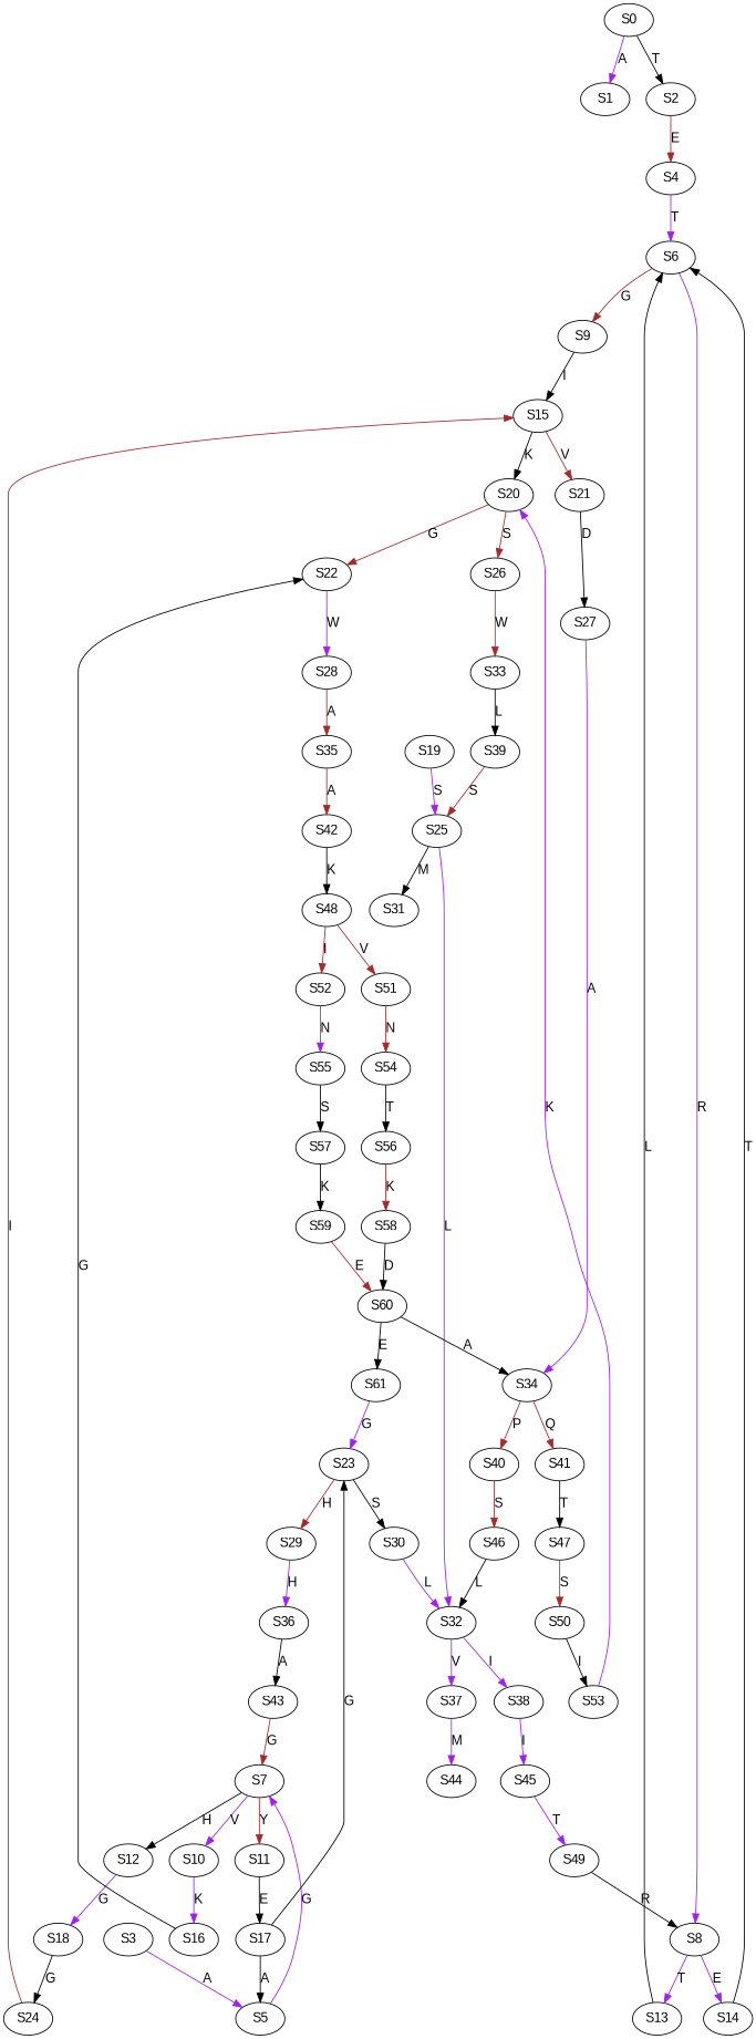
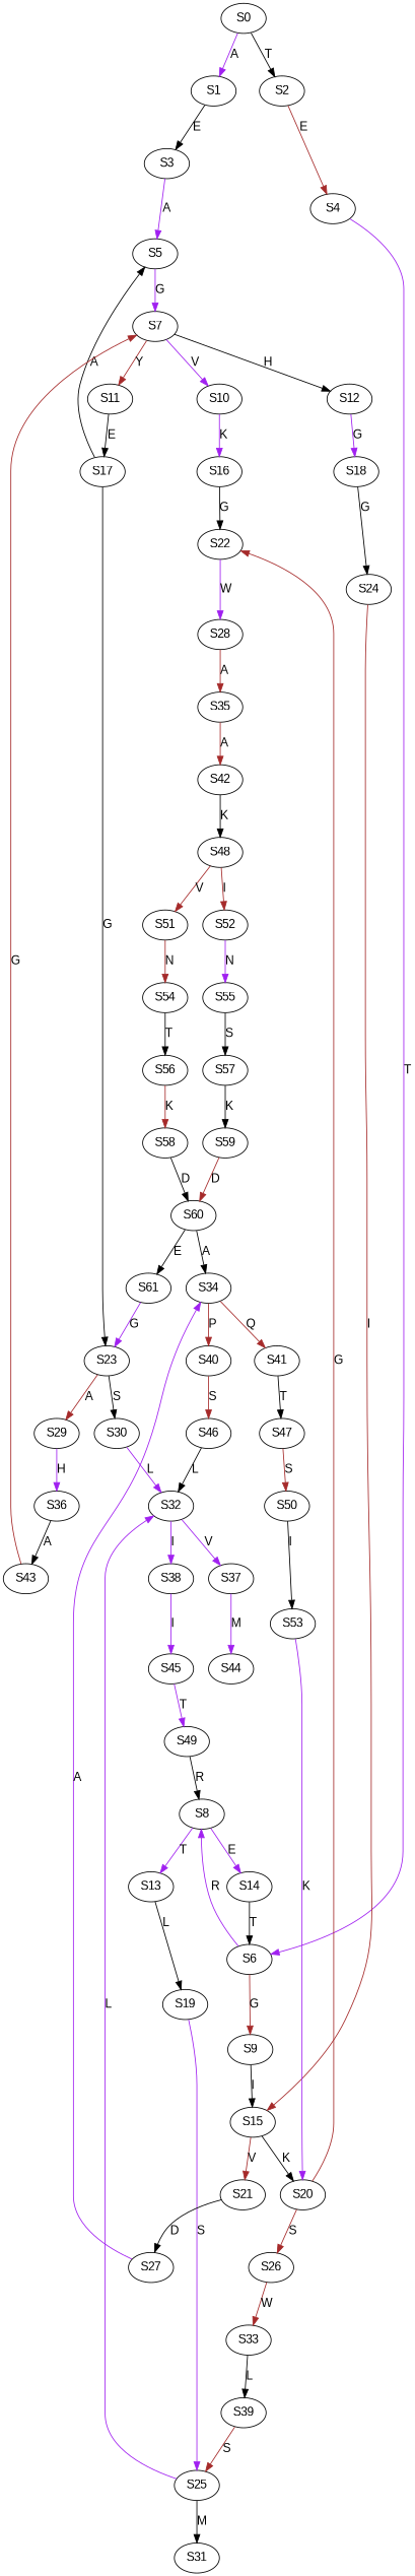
  strict digraph {
    fontname="Liberation Sans"
    node [fontname="Liberation Sans"]
    edge [color=black fontname="Liberation Sans"]
    S0
    S1
    S2
    S3
    S4
    S5
    S6
    S7
    S8
    S9
    S10
    S11
    S12
    S13
    S14
    S15
    S16
    S17
    S18
    S19
    S20
    S21
    S22
    S23
    S24
    S25
    S26
    S27
    S28
    S29
    S30
    S31
    S32
    S33
    S34
    S35
    S36
    S37
    S38
    S39
    S40
    S41
    S42
    S43
    S44
    S45
    S46
    S47
    S48
    S49
    S50
    S51
    S52
    S53
    S54
    S55
    S56
    S57
    S58
    S59
    S60
    S61
    S0 -> S1 [color=purple label=A]
    S0 -> S2 [label=T]
+   S1 -> S3 [label=E]
    S2 -> S4 [color=brown label=E]
    S3 -> S5 [color=purple label=A]
    S4 -> S6 [color=purple label=T]
    S5 -> S7 [color=purple label=G]
    S6 -> S8 [color=purple label=R]
    S6 -> S9 [color=brown label=G]
    S7 -> S10 [color=purple label=V]
    S7 -> S11 [color=brown label=Y]
    S7 -> S12 [label=H]
    S8 -> S13 [color=purple label=T]
    S8 -> S14 [color=purple label=E]
    S9 -> S15 [label=I]
    S10 -> S16 [color=purple label=K]
    S11 -> S17 [label=E]
    S12 -> S18 [color=purple label=G]
-   S13 -> S6 [label=L]
+   S13 -> S19 [label=L]
    S14 -> S6 [label=T]
    S15 -> S20 [label=K]
    S15 -> S21 [color=brown label=V]
    S16 -> S22 [label=G]
    S17 -> S5 [label=A]
    S17 -> S23 [label=G]
    S18 -> S24 [label=G]
    S19 -> S25 [color=purple label=S]
    S20 -> S22 [color=brown label=G]
    S20 -> S26 [color=brown label=S]
    S21 -> S27 [label=D]
    S22 -> S28 [color=purple label=W]
-   S23 -> S29 [color=brown label=H]
+   S23 -> S29 [color=brown label=A]
    S23 -> S30 [label=S]
    S24 -> S15 [color=brown label=I]
    S25 -> S31 [label=M]
    S25 -> S32 [color=purple label=L]
    S26 -> S33 [color=brown label=W]
    S27 -> S34 [color=purple label=A]
    S28 -> S35 [color=brown label=A]
    S29 -> S36 [color=purple label=H]
    S30 -> S32 [color=purple label=L]
    S32 -> S37 [color=purple label=V]
    S32 -> S38 [color=purple label=I]
    S33 -> S39 [label=L]
    S34 -> S40 [color=brown label=P]
    S34 -> S41 [color=brown label=Q]
    S35 -> S42 [color=brown label=A]
    S36 -> S43 [label=A]
    S37 -> S44 [color=purple label=M]
    S38 -> S45 [color=purple label=I]
    S39 -> S25 [color=brown label=S]
    S40 -> S46 [color=brown label=S]
    S41 -> S47 [label=T]
    S42 -> S48 [label=K]
    S43 -> S7 [color=brown label=G]
    S45 -> S49 [color=purple label=T]
    S46 -> S32 [label=L]
    S47 -> S50 [color=brown label=S]
    S48 -> S51 [color=brown label=V]
    S48 -> S52 [color=brown label=I]
    S49 -> S8 [label=R]
    S50 -> S53 [label=I]
    S51 -> S54 [color=brown label=N]
    S52 -> S55 [color=purple label=N]
    S53 -> S20 [color=purple label=K]
    S54 -> S56 [label=T]
    S55 -> S57 [label=S]
    S56 -> S58 [color=brown label=K]
    S57 -> S59 [label=K]
    S58 -> S60 [label=D]
-   S59 -> S60 [color=brown label=E]
+   S59 -> S60 [color=brown label=D]
    S60 -> S34 [label=A]
    S60 -> S61 [label=E]
    S61 -> S23 [color=purple label=G]
  }
